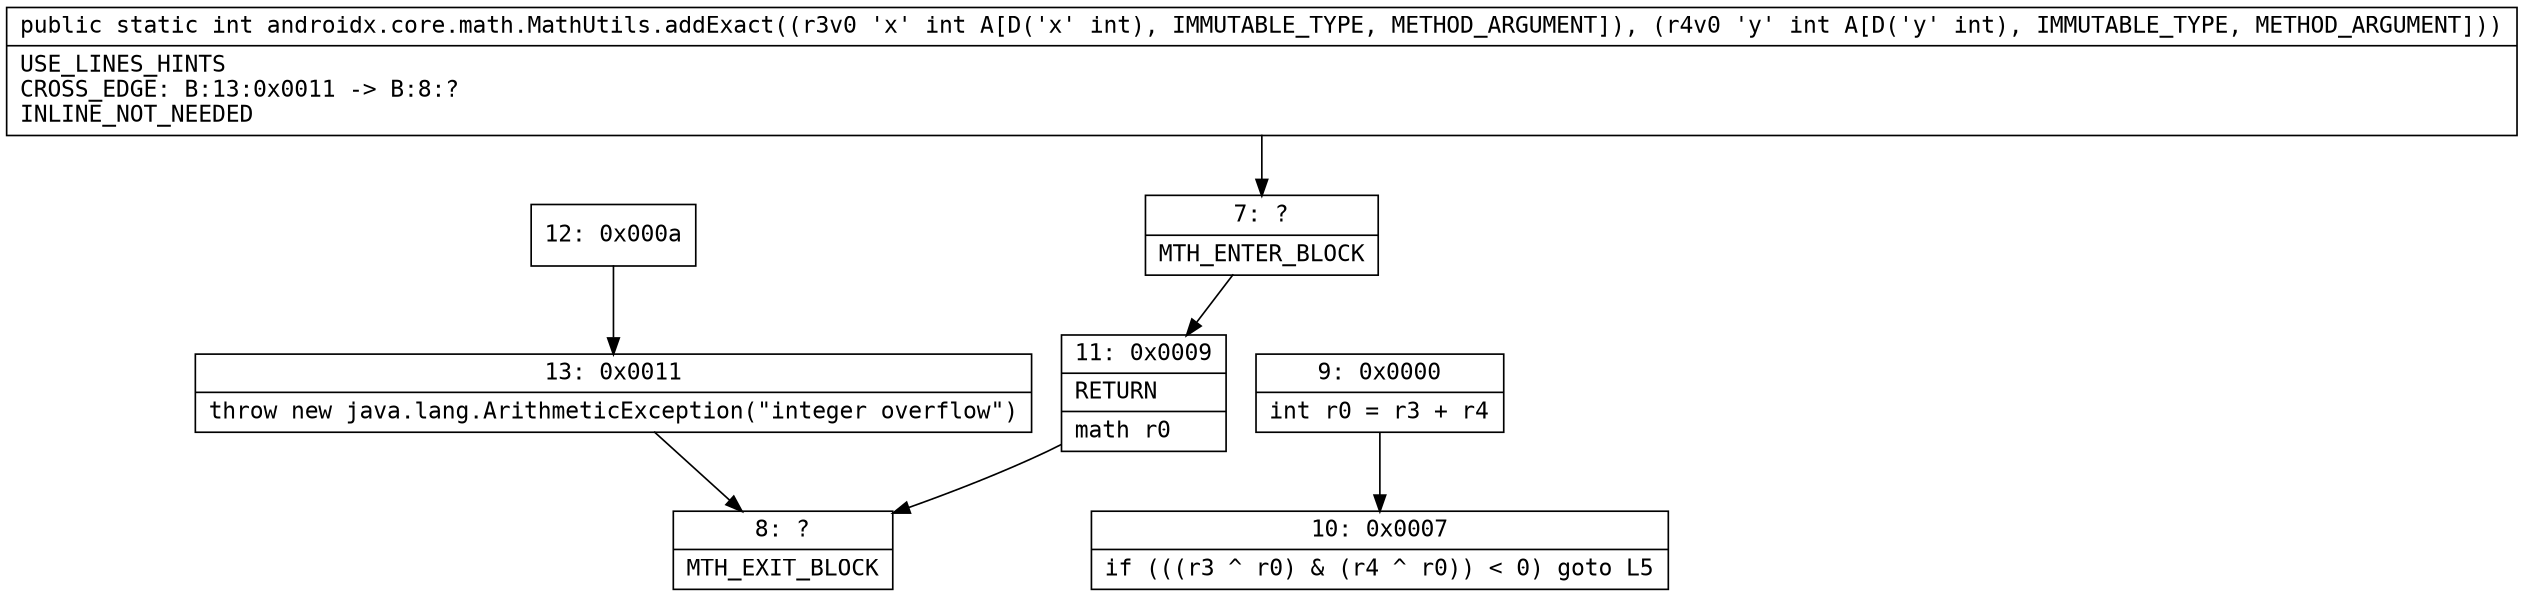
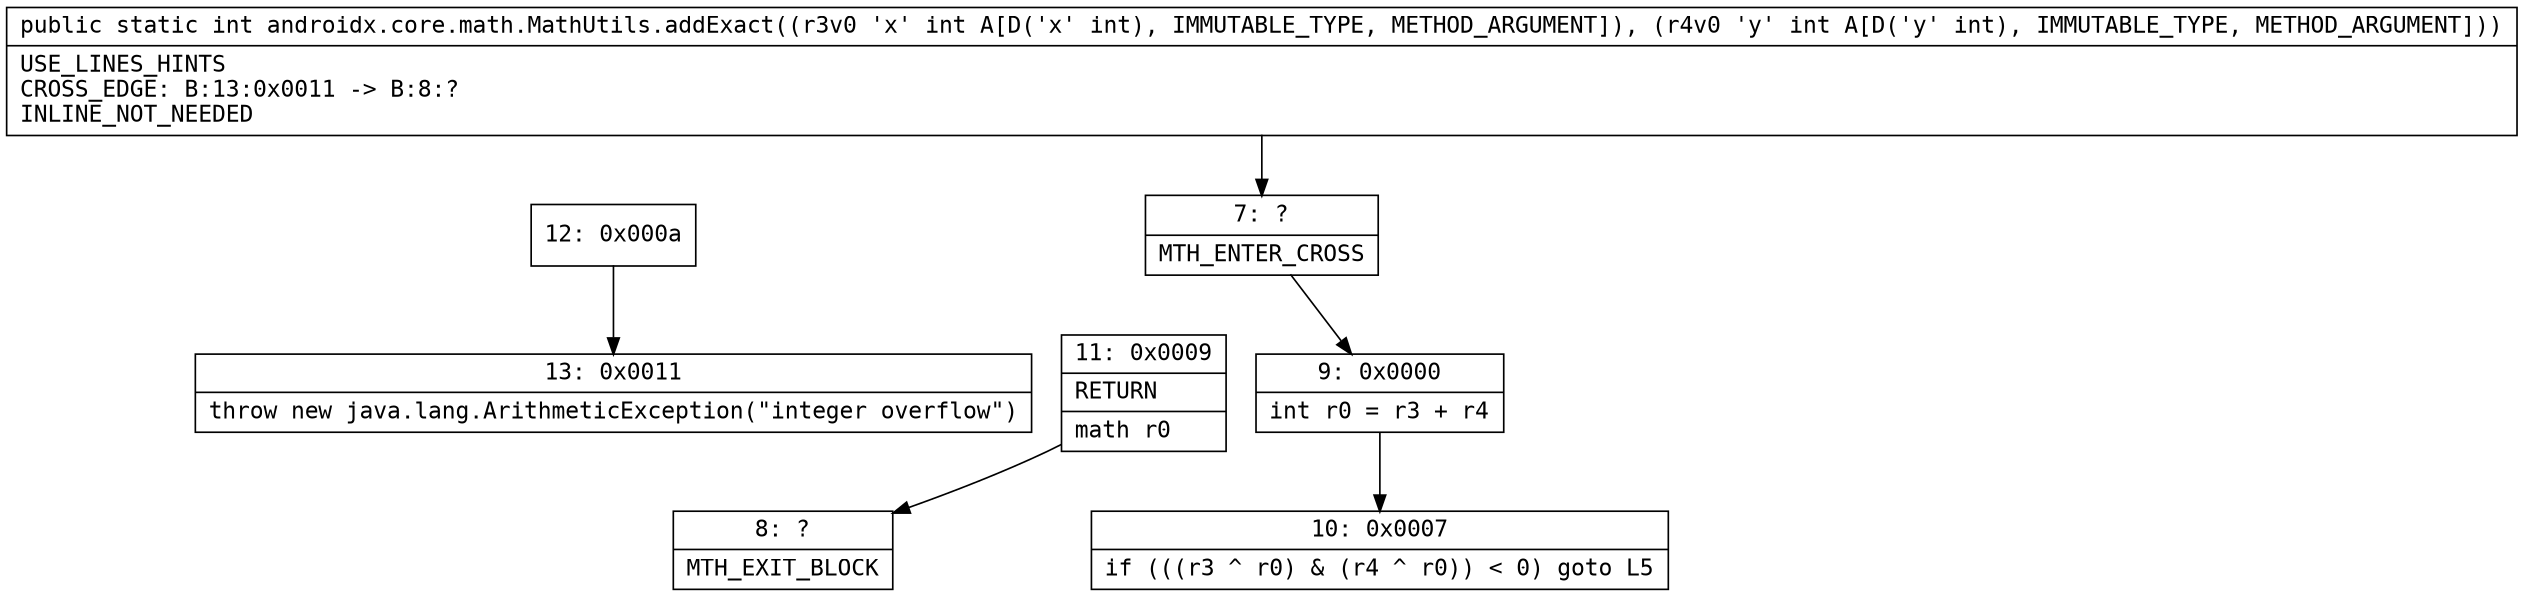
  digraph {
    fontname="DejaVu Sans Mono"
    node [fontname="DejaVu Sans Mono" shape=record]
    edge [fontname="DejaVu Sans Mono"]
-   n1 [label="{7\:\ ?|MTH_ENTER_BLOCK\l}"]
+   n1 [label="{7\:\ ?|MTH_ENTER_CROSS\l}"]
    n2 [label="{9\:\ 0x0000|int r0 = r3 + r4\l}"]
    n3 [label="{10\:\ 0x0007|if (((r3 ^ r0) & (r4 ^ r0)) \< 0) goto L5\l}"]
    n4 [label="{11\:\ 0x0009|RETURN\l|math r0\l}"]
    n5 [label="{8\:\ ?|MTH_EXIT_BLOCK\l}"]
    n6 [label="{12\:\ 0x000a}"]
    n7 [label="{13\:\ 0x0011|throw new java.lang.ArithmeticException(\"integer overflow\")\l}"]
    n8 [label="{public static int androidx.core.math.MathUtils.addExact((r3v0 'x' int A[D('x' int), IMMUTABLE_TYPE, METHOD_ARGUMENT]), (r4v0 'y' int A[D('y' int), IMMUTABLE_TYPE, METHOD_ARGUMENT]))  | USE_LINES_HINTS\lCROSS_EDGE: B:13:0x0011 \-\> B:8:?\lINLINE_NOT_NEEDED\l}"]
-   n1 -> n4
+   n1 -> n2
    n2 -> n3
    n4 -> n5
    n6 -> n7
-   n7 -> n5
    n8 -> n1
  }
